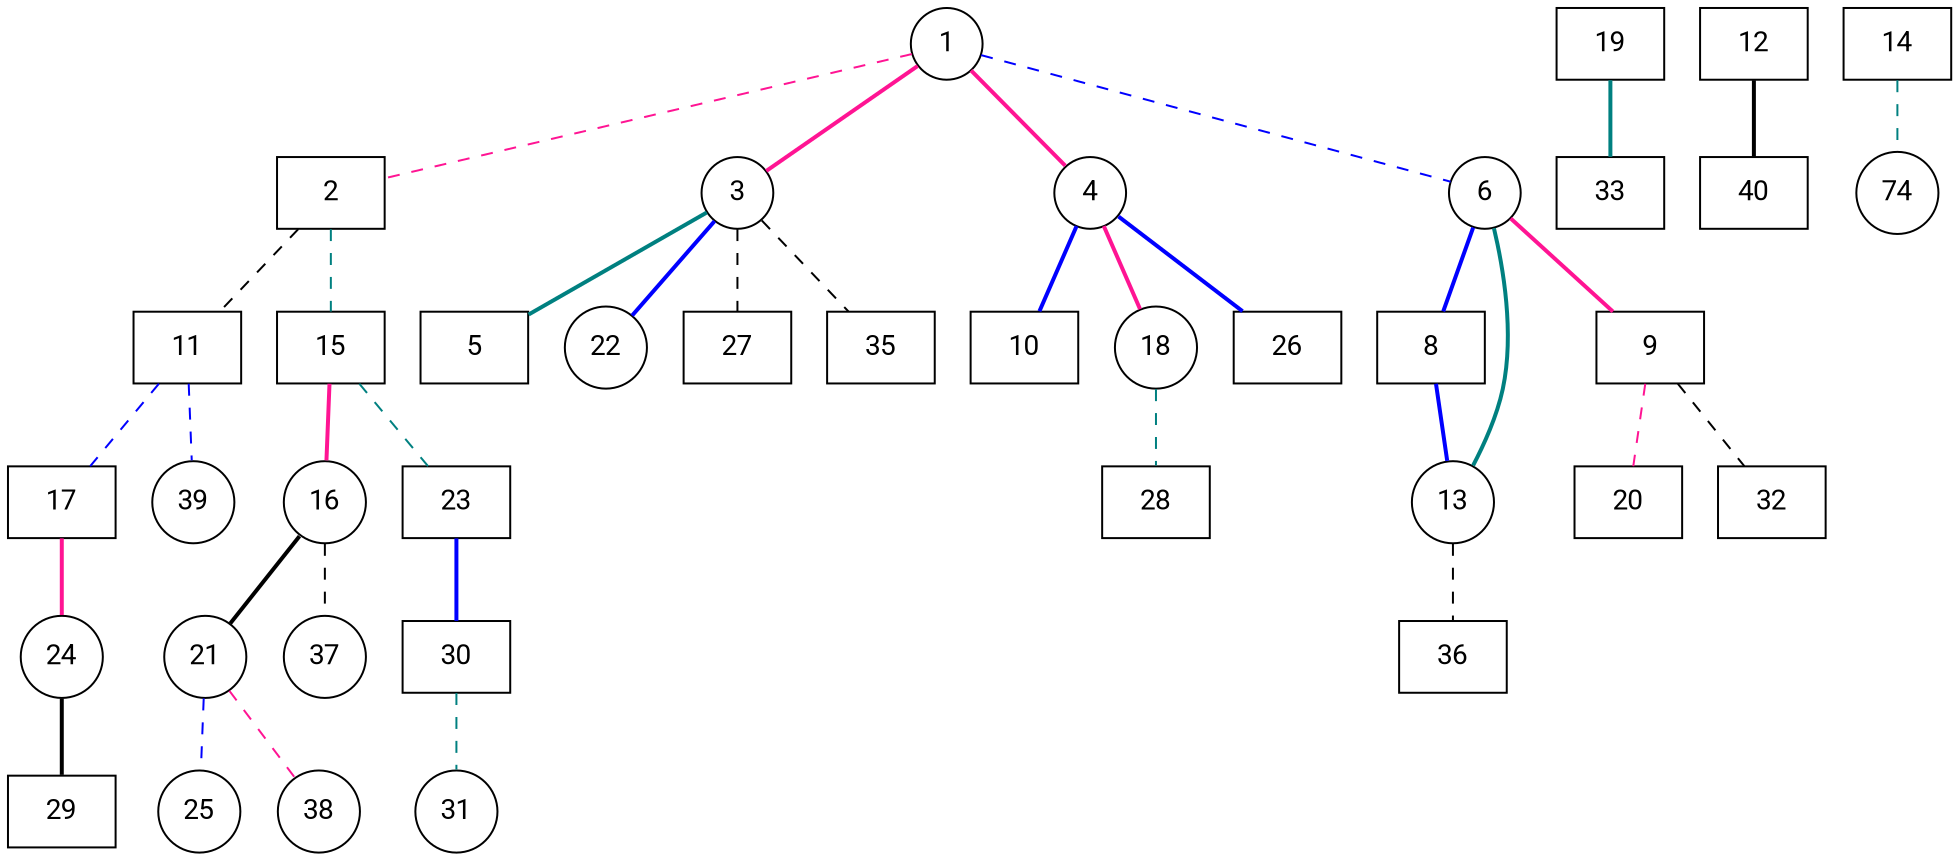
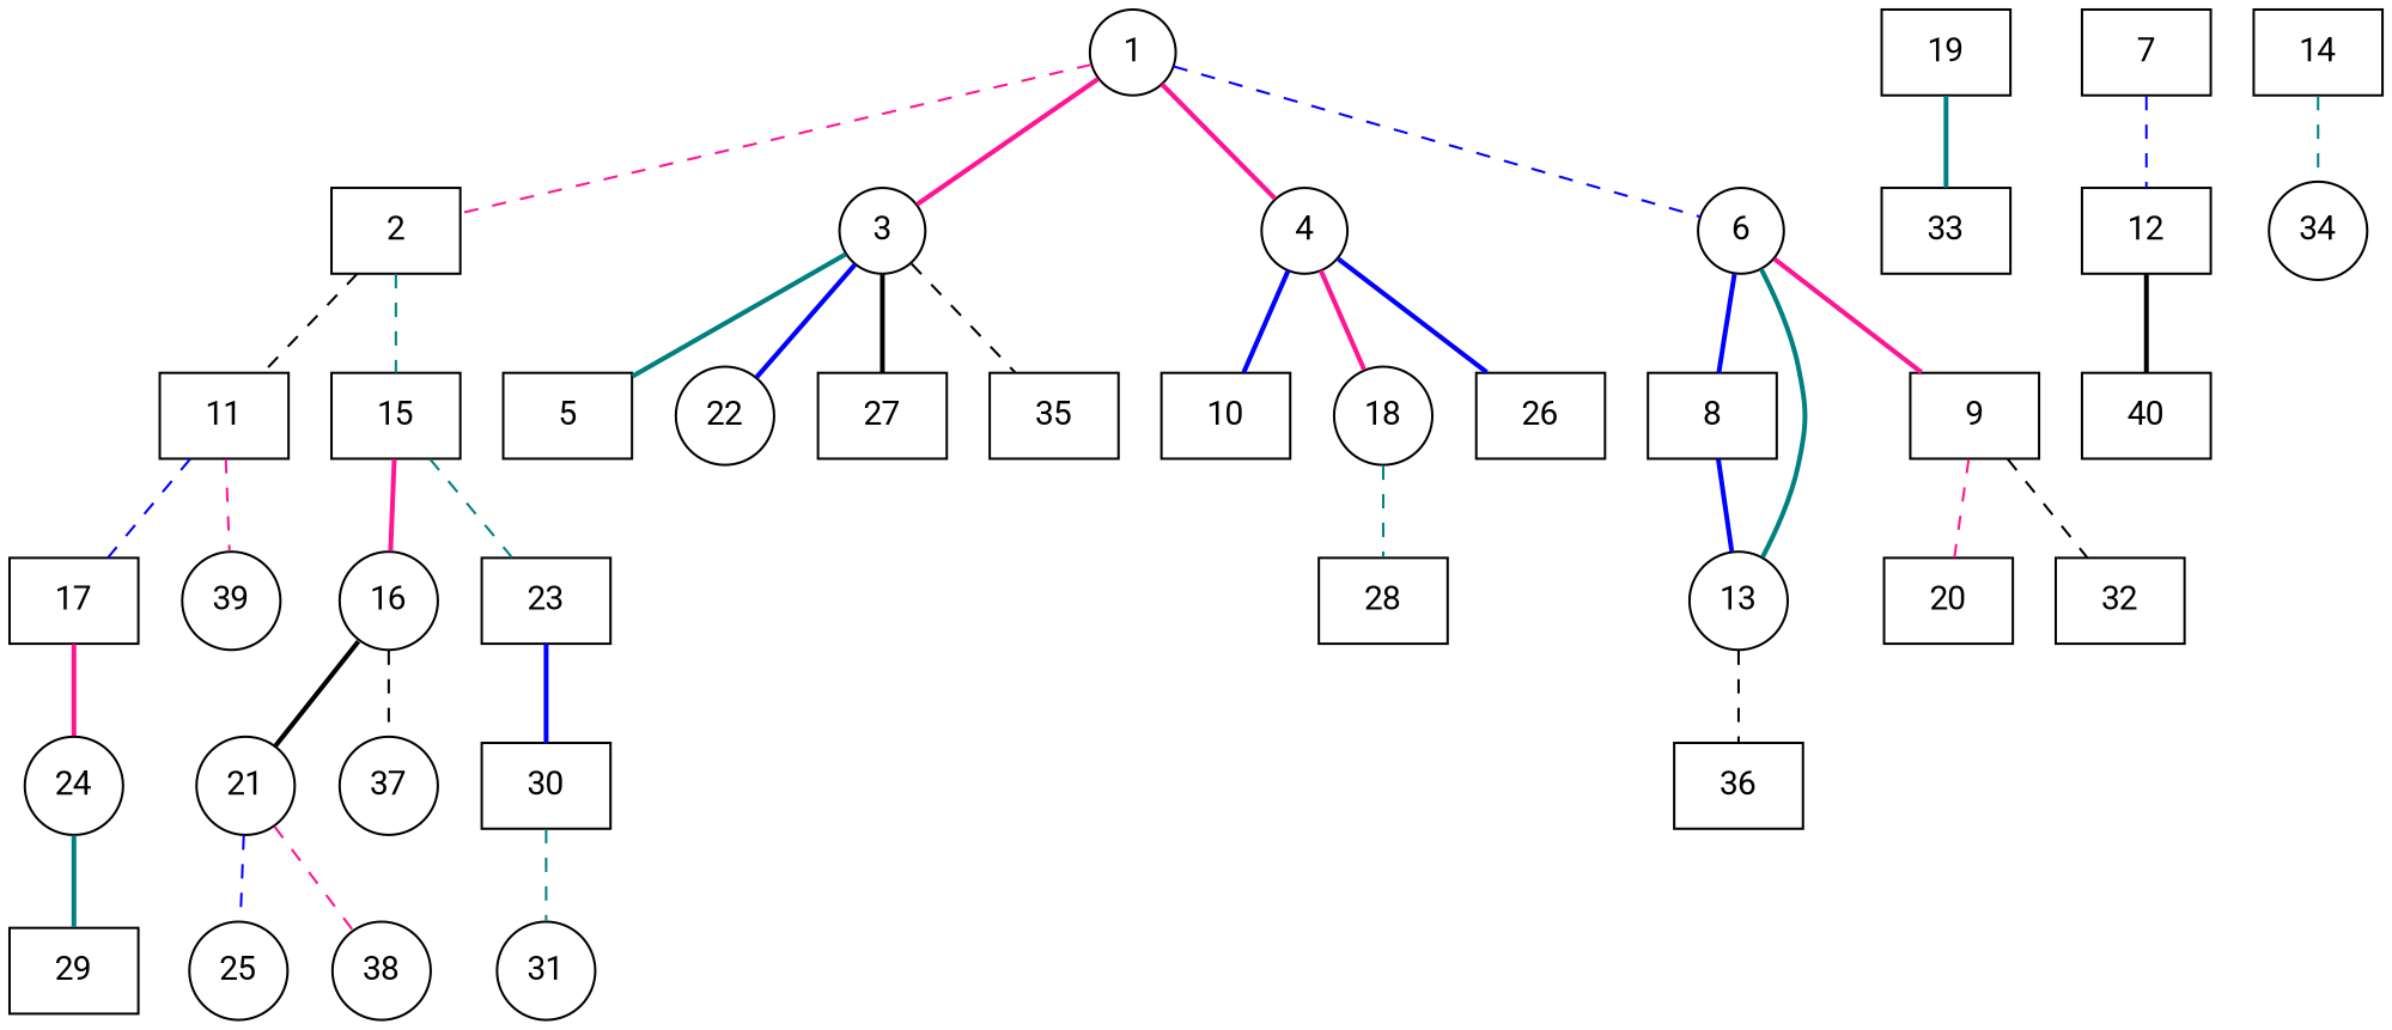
  graph {
    fontname=Roboto
    node [fontname=Roboto shape=box]
    edge [color=blue fontname=Roboto style=bold]
    1 [shape=circle]
    2
    3 [shape=circle]
    4 [shape=circle]
    6 [shape=circle]
    11
    15
    5
    22 [shape=circle]
    27
    35
    10
    18 [shape=circle]
    26
    8
    9
    13 [shape=circle]
    17
    39 [shape=circle]
    16 [shape=circle]
    23
    19
    33
    28
+   7
    12
    20
    32
    24 [shape=circle]
    21 [shape=circle]
    37 [shape=circle]
    30
-   34 [shape=circle label=74]
+   34 [shape=circle]
    14
    40
    36
    29
    25 [shape=circle]
    38 [shape=circle]
    31 [shape=circle]
    1 -- 2 [color=deeppink style=dashed]
    1 -- 3 [color=deeppink]
    1 -- 4 [color=deeppink]
    1 -- 6 [style=dashed]
    2 -- 11 [color=black style=dashed]
    2 -- 15 [color=teal style=dashed]
    3 -- 5 [color=teal]
    3 -- 22
-   3 -- 27 [color=black style=dashed]
+   3 -- 27 [color=black]
    3 -- 35 [color=black style=dashed]
    4 -- 10
    4 -- 18 [color=deeppink]
    4 -- 26
    6 -- 8
    6 -- 9 [color=deeppink]
    6 -- 13 [color=teal]
    11 -- 17 [style=dashed]
-   11 -- 39 [style=dashed]
+   11 -- 39 [color=deeppink style=dashed]
    15 -- 16 [color=deeppink]
    15 -- 23 [color=teal style=dashed]
    18 -- 28 [color=teal style=dashed]
    8 -- 13
    9 -- 20 [color=deeppink style=dashed]
    9 -- 32 [color=black style=dashed]
    13 -- 36 [color=black style=dashed]
    17 -- 24 [color=deeppink]
    16 -- 21 [color=black]
    16 -- 37 [color=black style=dashed]
    23 -- 30
    19 -- 33 [color=teal]
+   7 -- 12 [style=dashed]
    12 -- 40 [color=black]
-   24 -- 29 [color=black]
+   24 -- 29 [color=teal]
    21 -- 25 [style=dashed]
    21 -- 38 [color=deeppink style=dashed]
    30 -- 31 [color=teal style=dashed]
    14 -- 34 [color=teal style=dashed]
  }
